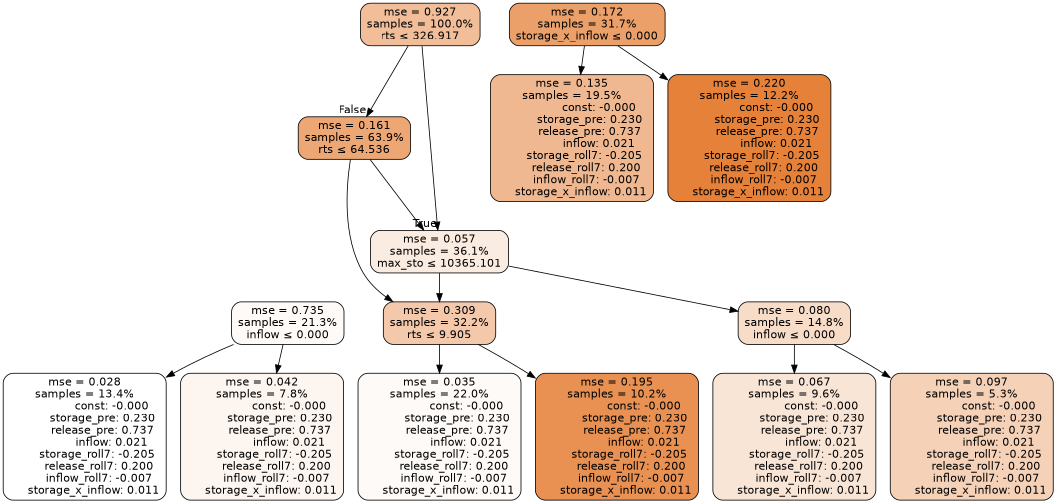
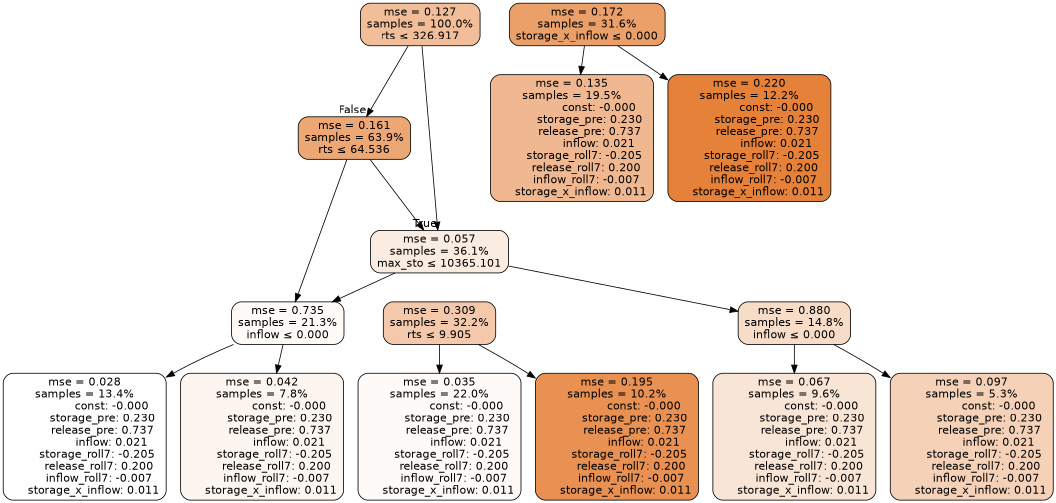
  digraph {
    node [color=black fillcolor="#fdfaf7" fontname=helvetica shape=rectangle style="filled, rounded"]
    edge [fontname=helvetica]
-   n1 [fillcolor="#f1be99" label="mse = 0.927\nsamples = 100.0%\nrts &le; 326.917"]
+   n1 [fillcolor="#f1be99" label="mse = 0.127\nsamples = 100.0%\nrts &le; 326.917"]
    n2 [fillcolor="#eca775" label="mse = 0.161\nsamples = 63.9%\nrts &le; 64.536"]
    n3 [fillcolor="#fbece1" label="mse = 0.057\nsamples = 36.1%\nmax_sto &le; 10365.101"]
    n4 [fillcolor="#f4c9ab" label="mse = 0.309\nsamples = 32.2%\nrts &le; 9.905"]
    n5 [label="mse = 0.735\nsamples = 21.3%\ninflow &le; 0.000"]
-   n6 [fillcolor="#f7dcc8" label="mse = 0.080\nsamples = 14.8%\ninflow &le; 0.000"]
+   n6 [fillcolor="#f7dcc8" label="mse = 0.880\nsamples = 14.8%\ninflow &le; 0.000"]
    n7 [label="mse = 0.035\nsamples = 22.0%\n               const: -0.000\n          storage_pre: 0.230\n          release_pre: 0.737\n               inflow: 0.021\n       storage_roll7: -0.205\n        release_roll7: 0.200\n        inflow_roll7: -0.007\n     storage_x_inflow: 0.011"]
    n8 [fillcolor="#e89152" label="mse = 0.195\nsamples = 10.2%\n               const: -0.000\n          storage_pre: 0.230\n          release_pre: 0.737\n               inflow: 0.021\n       storage_roll7: -0.205\n        release_roll7: 0.200\n        inflow_roll7: -0.007\n     storage_x_inflow: 0.011"]
-   n9 [fillcolor="#eba06a" label="mse = 0.172\nsamples = 31.7%\nstorage_x_inflow &le; 0.000"]
+   n9 [fillcolor="#eba06a" label="mse = 0.172\nsamples = 31.6%\nstorage_x_inflow &le; 0.000"]
    n10 [fillcolor="#f0b890" label="mse = 0.135\nsamples = 19.5%\n               const: -0.000\n          storage_pre: 0.230\n          release_pre: 0.737\n               inflow: 0.021\n       storage_roll7: -0.205\n        release_roll7: 0.200\n        inflow_roll7: -0.007\n     storage_x_inflow: 0.011"]
    n11 [fillcolor="#e58139" label="mse = 0.220\nsamples = 12.2%\n               const: -0.000\n          storage_pre: 0.230\n          release_pre: 0.737\n               inflow: 0.021\n       storage_roll7: -0.205\n        release_roll7: 0.200\n        inflow_roll7: -0.007\n     storage_x_inflow: 0.011"]
    n12 [fillcolor="#ffffff" label="mse = 0.028\nsamples = 13.4%\n               const: -0.000\n          storage_pre: 0.230\n          release_pre: 0.737\n               inflow: 0.021\n       storage_roll7: -0.205\n        release_roll7: 0.200\n        inflow_roll7: -0.007\n     storage_x_inflow: 0.011"]
    n13 [fillcolor="#fdf5f0" label="mse = 0.042\nsamples = 7.8%\n               const: -0.000\n          storage_pre: 0.230\n          release_pre: 0.737\n               inflow: 0.021\n       storage_roll7: -0.205\n        release_roll7: 0.200\n        inflow_roll7: -0.007\n     storage_x_inflow: 0.011"]
    n14 [fillcolor="#f9e5d6" label="mse = 0.067\nsamples = 9.6%\n               const: -0.000\n          storage_pre: 0.230\n          release_pre: 0.737\n               inflow: 0.021\n       storage_roll7: -0.205\n        release_roll7: 0.200\n        inflow_roll7: -0.007\n     storage_x_inflow: 0.011"]
    n15 [fillcolor="#f5d1b7" label="mse = 0.097\nsamples = 5.3%\n               const: -0.000\n          storage_pre: 0.230\n          release_pre: 0.737\n               inflow: 0.021\n       storage_roll7: -0.205\n        release_roll7: 0.200\n        inflow_roll7: -0.007\n     storage_x_inflow: 0.011"]
    n1 -> n2 [headlabel=False labelangle=45 labeldistance=2.5]
    n1 -> n3 [headlabel=True labelangle=-45 labeldistance=2.5]
    n2 -> n3
-   n2 -> n4
-   n3 -> n4
+   n2 -> n5
+   n3 -> n5
    n3 -> n6
    n4 -> n7
    n4 -> n8
    n5 -> n12
    n5 -> n13
    n6 -> n14
    n6 -> n15
    n9 -> n10
    n9 -> n11
  }
